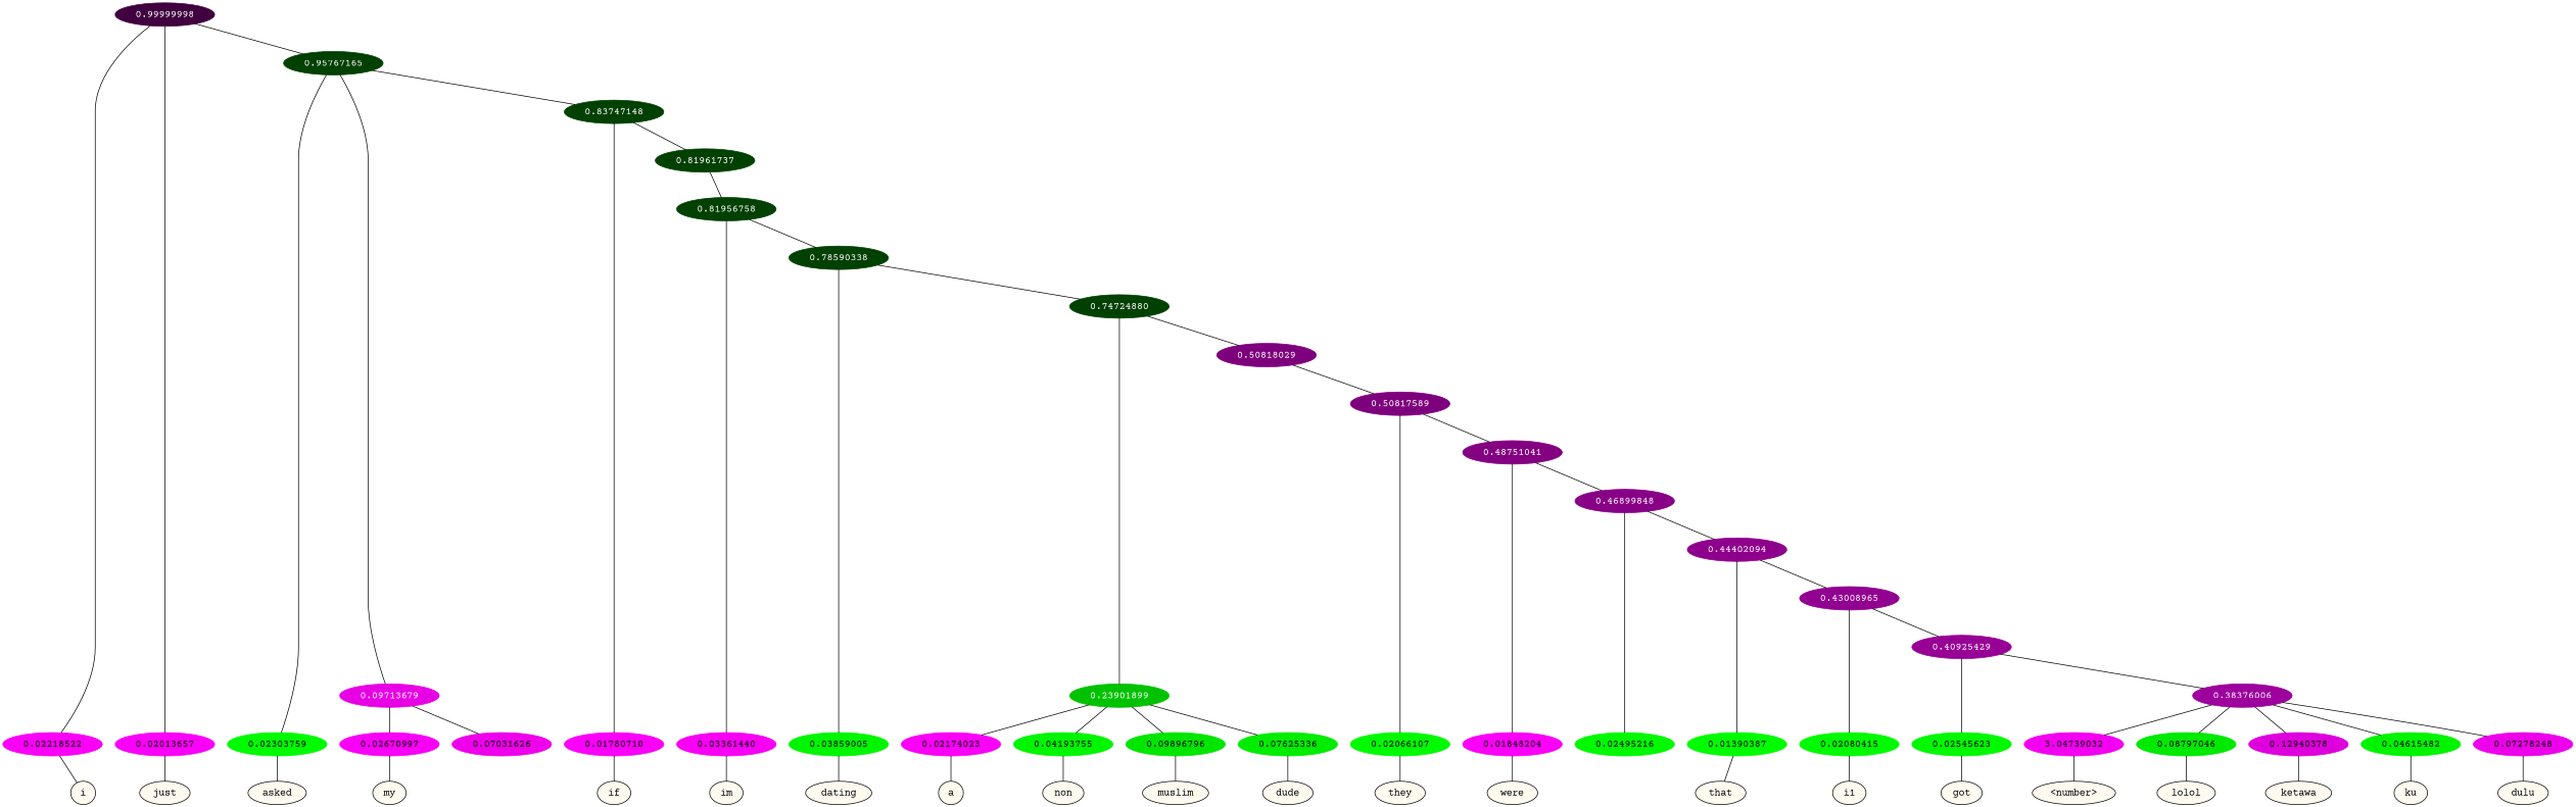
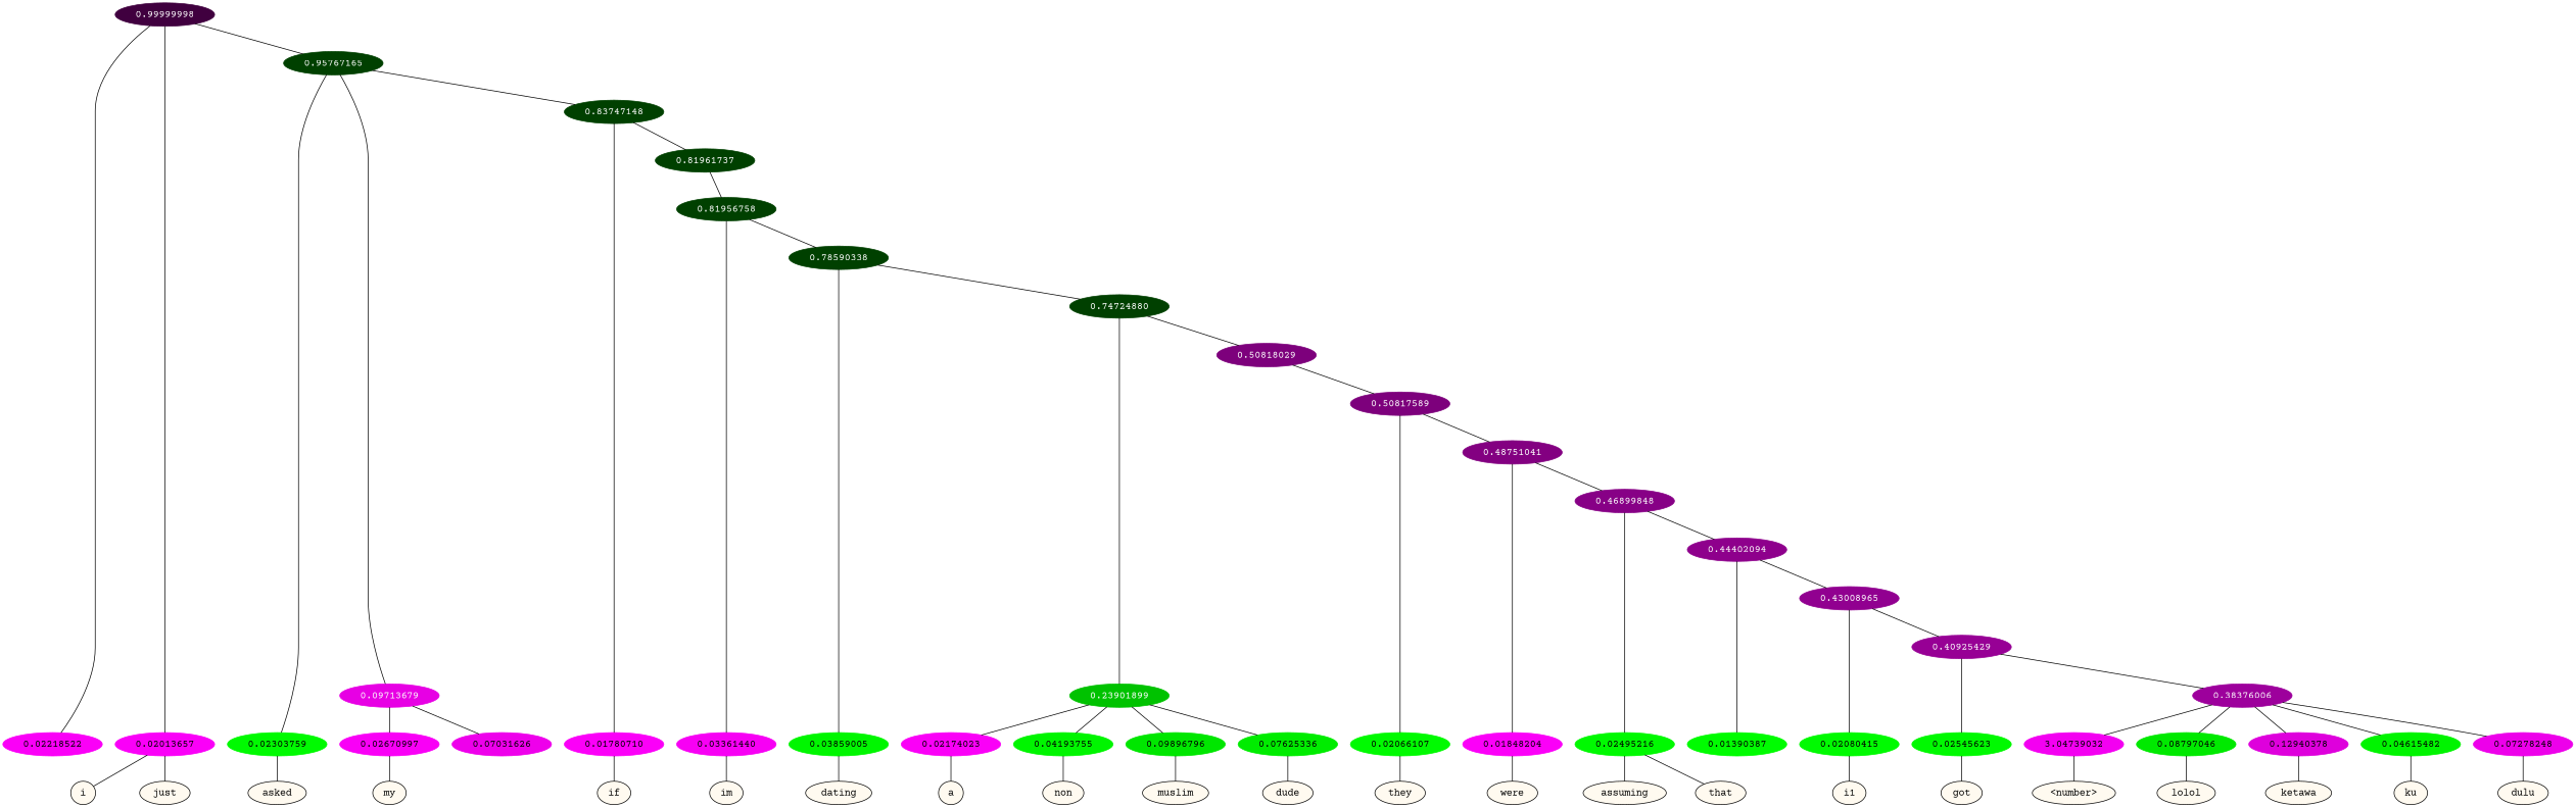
  graph {
    fontname="Courier Prime"
    node [color=black fontname="Courier Prime" format=png nodesep=0.001 ordering=out overlap_scaling=0.01 ranksep=0.001 style=filled fontcolor=black]
    edge [fontname="Courier Prime"]
    n1 [fillcolor=floralwhite height=0.15 label=i style="filled,solid" width=0.15 fontcolor=""]
    n2 [fillcolor=floralwhite height=0.15 label=just style="filled,solid" width=0.15 fontcolor=""]
    n3 [fillcolor=floralwhite height=0.15 label=asked style="filled,solid" width=0.15 fontcolor=""]
    n4 [fillcolor=floralwhite height=0.15 label=my style="filled,solid" width=0.15 fontcolor=""]
    n5 [fillcolor=floralwhite height=0.15 label=if style="filled,solid" width=0.15 fontcolor=""]
    n6 [fillcolor=floralwhite height=0.15 label=im style="filled,solid" width=0.15 fontcolor=""]
    n7 [fillcolor=floralwhite height=0.15 label=dating style="filled,solid" width=0.15 fontcolor=""]
    n8 [fillcolor=floralwhite height=0.15 label=a style="filled,solid" width=0.15 fontcolor=""]
    n9 [fillcolor=floralwhite height=0.15 label=non style="filled,solid" width=0.15 fontcolor=""]
    n10 [fillcolor=floralwhite height=0.15 label=muslim style="filled,solid" width=0.15 fontcolor=""]
    n11 [fillcolor=floralwhite height=0.15 label=dude style="filled,solid" width=0.15 fontcolor=""]
    n12 [fillcolor=floralwhite height=0.15 label=they style="filled,solid" width=0.15 fontcolor=""]
    n13 [fillcolor=floralwhite height=0.15 label=were style="filled,solid" width=0.15 fontcolor=""]
+   n14 [fillcolor=floralwhite height=0.15 label=assuming style="filled,solid" width=0.15 fontcolor=""]
    n15 [fillcolor=floralwhite height=0.15 label=that style="filled,solid" width=0.15 fontcolor=""]
    n16 [fillcolor=floralwhite height=0.15 label=i1 style="filled,solid" width=0.15 fontcolor=""]
    n17 [fillcolor=floralwhite height=0.15 label=got style="filled,solid" width=0.15 fontcolor=""]
    n18 [fillcolor=floralwhite height=0.15 label="\<number\>" style="filled,solid" width=0.15 fontcolor=""]
    n19 [fillcolor=floralwhite height=0.15 label=lolol style="filled,solid" width=0.15 fontcolor=""]
    n20 [fillcolor=floralwhite height=0.15 label=ketawa style="filled,solid" width=0.15 fontcolor=""]
    n21 [fillcolor=floralwhite height=0.15 label=ku style="filled,solid" width=0.15 fontcolor=""]
    n22 [fillcolor=floralwhite height=0.15 label=dulu style="filled,solid" width=0.15 fontcolor=""]
    n23 [color="0.835 1.000 0.978" height=0.15 label=0.02218522 width=0.15]
    n24 [color="0.835 1.000 0.980" height=0.15 label=0.02013657 width=0.15]
    n25 [color="0.334 1.000 0.977" height=0.15 label=0.02303759 width=0.15]
    n26 [color="0.835 1.000 0.973" height=0.15 label=0.02670997 width=0.15]
    n27 [color="0.835 1.000 0.930" height=0.15 label=0.07031626 width=0.15]
    n28 [color="0.835 1.000 0.982" height=0.15 label=0.01780710 width=0.15]
    n29 [color="0.835 1.000 0.966" height=0.15 label=0.03361440 width=0.15]
    n30 [color="0.334 1.000 0.961" height=0.15 label=0.03859005 width=0.15]
    n31 [color="0.835 1.000 0.978" height=0.15 label=0.02174023 width=0.15]
    n32 [color="0.334 1.000 0.958" height=0.15 label=0.04193755 width=0.15]
    n33 [color="0.334 1.000 0.901" height=0.15 label=0.09896796 width=0.15]
    n34 [color="0.334 1.000 0.924" height=0.15 label=0.07625336 width=0.15]
    n35 [color="0.334 1.000 0.979" height=0.15 label=0.02066107 width=0.15]
    n36 [color="0.835 1.000 0.982" height=0.15 label=0.01848204 width=0.15]
    n37 [color="0.334 1.000 0.975" height=0.15 label=0.02495216 width=0.15]
    n38 [color="0.334 1.000 0.986" height=0.15 label=0.01390387 width=0.15]
    n39 [color="0.334 1.000 0.979" height=0.15 label=0.02080415 width=0.15]
    n40 [color="0.334 1.000 0.975" height=0.15 label=0.02545623 width=0.15]
    n41 [color="0.835 1.000 0.953" height=0.15 label=3.04739032 width=0.15]
    n42 [color="0.334 1.000 0.912" height=0.15 label=0.08797046 width=0.15]
    n43 [color="0.835 1.000 0.871" height=0.15 label=0.12940378 width=0.15]
    n44 [color="0.334 1.000 0.954" height=0.15 label=0.04615482 width=0.15]
    n45 [color="0.835 1.000 0.927" height=0.15 label=0.07278248 width=0.15]
    n46 [color="0.835 1.000 0.250" fontcolor=grey99 height=0.15 label=0.99999998 width=0.15]
    n47 [color="0.334 1.000 0.250" fontcolor=grey99 height=0.15 label=0.95767165 width=0.15]
    n48 [color="0.835 1.000 0.903" fontcolor=grey99 height=0.15 label=0.09713679 width=0.15]
    n49 [color="0.334 1.000 0.250" fontcolor=grey99 height=0.15 label=0.83747148 width=0.15]
    n50 [color="0.334 1.000 0.250" fontcolor=grey99 height=0.15 label=0.81961737 width=0.15]
    n51 [color="0.334 1.000 0.250" fontcolor=grey99 height=0.15 label=0.81956758 width=0.15]
    n52 [color="0.334 1.000 0.250" fontcolor=grey99 height=0.15 label=0.78590338 width=0.15]
    n53 [color="0.334 1.000 0.253" fontcolor=grey99 height=0.15 label=0.74724880 width=0.15]
    n54 [color="0.334 1.000 0.761" fontcolor=grey99 height=0.15 label=0.23901899 width=0.15]
    n55 [color="0.835 1.000 0.492" fontcolor=grey99 height=0.15 label=0.50818029 width=0.15]
    n56 [color="0.835 1.000 0.492" fontcolor=grey99 height=0.15 label=0.50817589 width=0.15]
    n57 [color="0.835 1.000 0.512" fontcolor=grey99 height=0.15 label=0.48751041 width=0.15]
    n58 [color="0.835 1.000 0.531" fontcolor=grey99 height=0.15 label=0.46899848 width=0.15]
    n59 [color="0.835 1.000 0.556" fontcolor=grey99 height=0.15 label=0.44402094 width=0.15]
    n60 [color="0.835 1.000 0.570" fontcolor=grey99 height=0.15 label=0.43008965 width=0.15]
    n61 [color="0.835 1.000 0.591" fontcolor=grey99 height=0.15 label=0.40925429 width=0.15]
    n62 [color="0.835 1.000 0.616" fontcolor=grey99 height=0.15 label=0.38376006 width=0.15]
    subgraph sub_1 {
      rank=same
      n1
      n2
      n3
      n4
      n5
      n6
      n7
      n8
      n9
      n10
      n11
      n12
      n13
+     n14
      n15
      n16
      n17
      n18
      n19
      n20
      n21
      n22
    }
    subgraph sub_2 {
      rank=same
      n23
      n24
      n25
      n26
      n27
      n28
      n29
      n30
      n31
      n32
      n33
      n34
      n35
      n36
      n37
      n38
      n39
      n40
      n41
      n42
      n43
      n44
      n45
    }
-   n23 -- n1
+   n24 -- n1
    n24 -- n2
    n25 -- n3
    n26 -- n4
    n28 -- n5
    n29 -- n6
    n30 -- n7
    n31 -- n8
    n32 -- n9
    n33 -- n10
    n34 -- n11
    n35 -- n12
    n36 -- n13
-   n38 -- n15
+   n37 -- n14
+   n37 -- n15
    n39 -- n16
    n40 -- n17
    n41 -- n18
    n42 -- n19
    n43 -- n20
    n44 -- n21
    n45 -- n22
    n46 -- n23
    n46 -- n24
    n46 -- n47
    n47 -- n25
    n47 -- n48
    n47 -- n49
    n48 -- n26
    n48 -- n27
    n49 -- n28
    n49 -- n50
    n50 -- n51
    n51 -- n29
    n51 -- n52
    n52 -- n30
    n52 -- n53
    n53 -- n54
    n53 -- n55
    n54 -- n31
    n54 -- n32
    n54 -- n33
    n54 -- n34
    n55 -- n56
    n56 -- n35
    n56 -- n57
    n57 -- n36
    n57 -- n58
    n58 -- n37
    n58 -- n59
    n59 -- n38
    n59 -- n60
    n60 -- n39
    n60 -- n61
    n61 -- n40
    n61 -- n62
    n62 -- n41
    n62 -- n42
    n62 -- n43
    n62 -- n44
    n62 -- n45
  }
